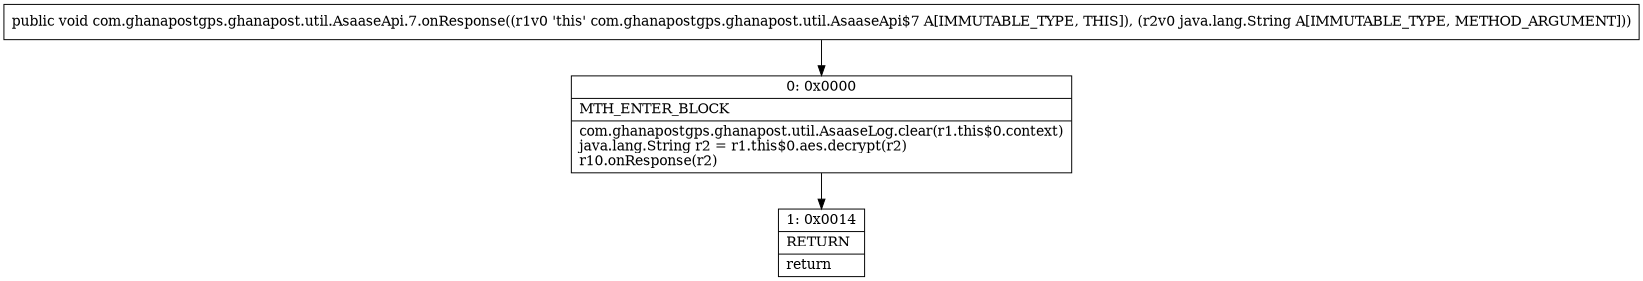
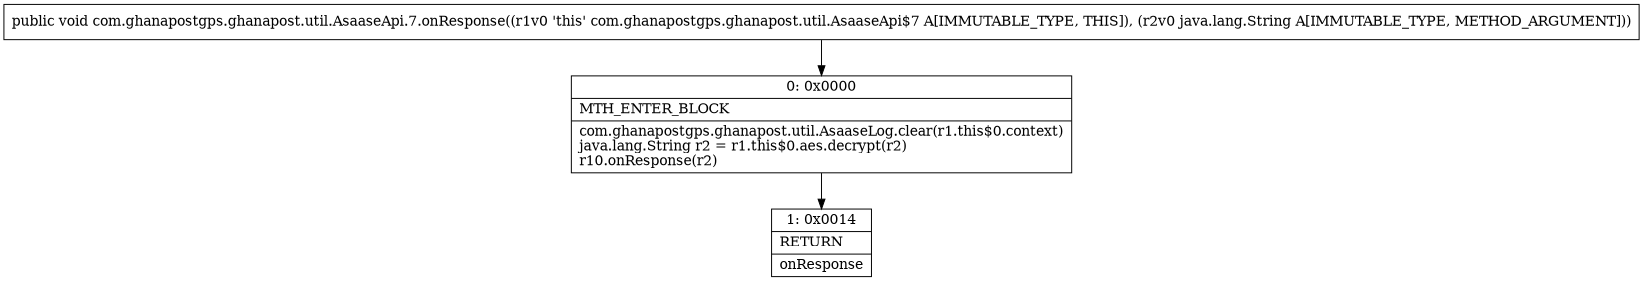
  digraph {
    node [shape=record]
    n1 [label="{0\:\ 0x0000|MTH_ENTER_BLOCK\l|com.ghanapostgps.ghanapost.util.AsaaseLog.clear(r1.this$0.context)\ljava.lang.String r2 = r1.this$0.aes.decrypt(r2)\lr10.onResponse(r2)\l}"]
-   n2 [label="{1\:\ 0x0014|RETURN\l|return\l}"]
+   n2 [label="{1\:\ 0x0014|RETURN\l|onResponse\l}"]
    n3 [label="{public void com.ghanapostgps.ghanapost.util.AsaaseApi.7.onResponse((r1v0 'this' com.ghanapostgps.ghanapost.util.AsaaseApi$7 A[IMMUTABLE_TYPE, THIS]), (r2v0 java.lang.String A[IMMUTABLE_TYPE, METHOD_ARGUMENT])) }"]
    n1 -> n2
    n3 -> n1
  }
